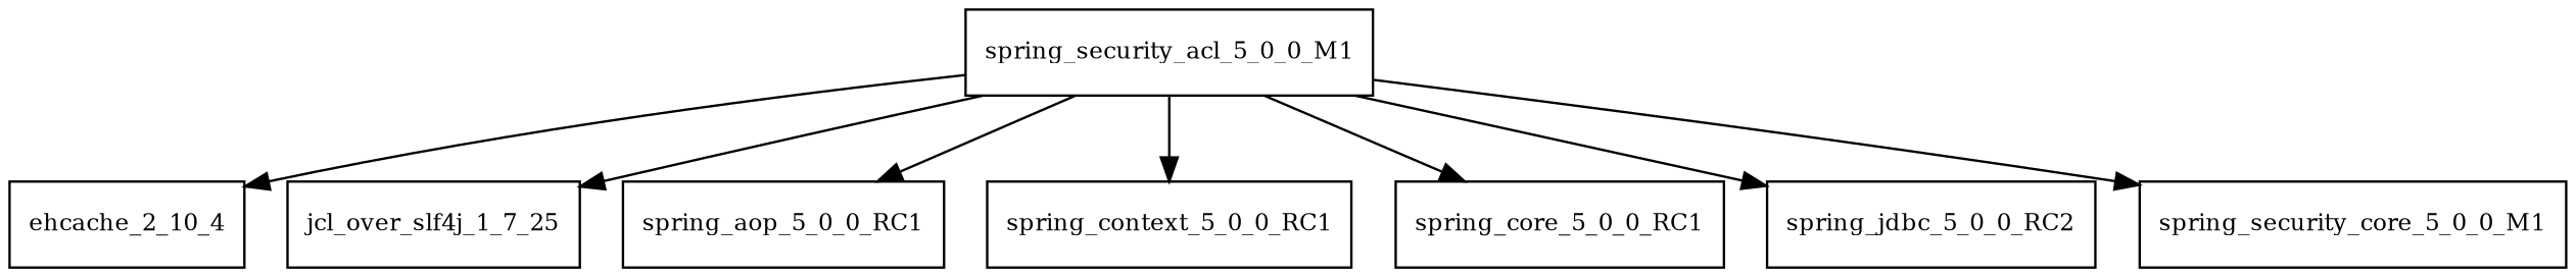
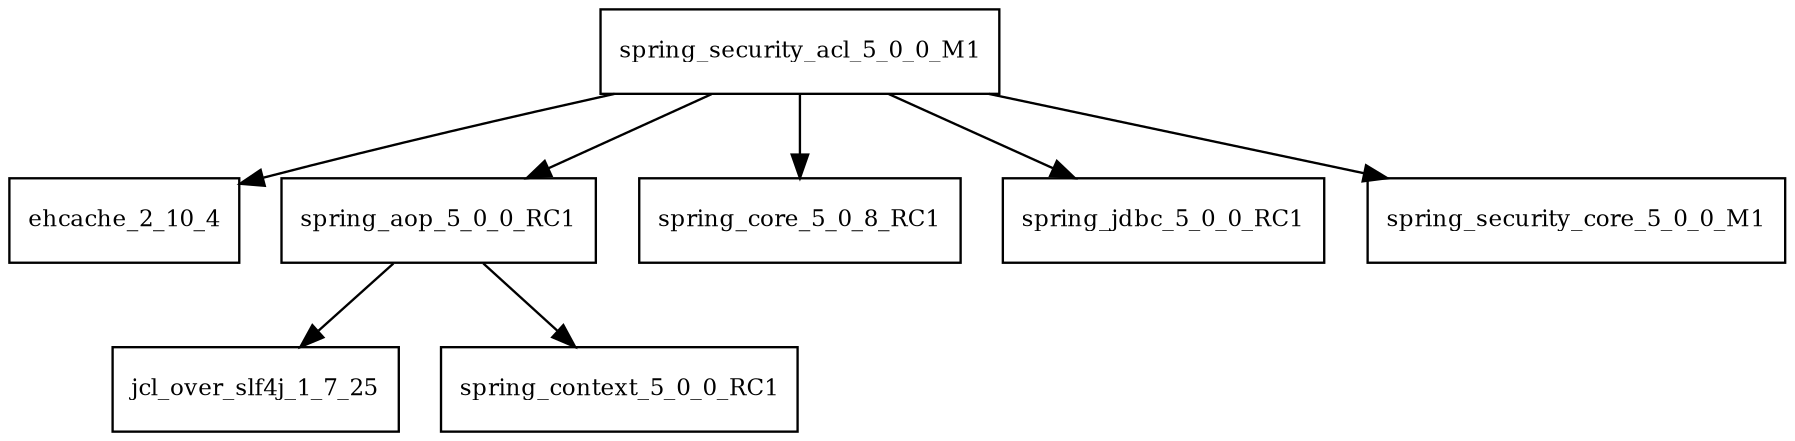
  digraph {
    node [fontsize=10.0 shape=box]
    spring_security_acl_5_0_0_M1
    ehcache_2_10_4
    jcl_over_slf4j_1_7_25
    spring_aop_5_0_0_RC1
    spring_context_5_0_0_RC1
-   spring_core_5_0_0_RC1
-   spring_jdbc_5_0_0_RC1 [label=spring_jdbc_5_0_0_RC2]
+   spring_core_5_0_0_RC1 [label=spring_core_5_0_8_RC1]
+   spring_jdbc_5_0_0_RC1
    spring_security_core_5_0_0_M1
    spring_security_acl_5_0_0_M1 -> ehcache_2_10_4
-   spring_security_acl_5_0_0_M1 -> jcl_over_slf4j_1_7_25
+   spring_aop_5_0_0_RC1 -> jcl_over_slf4j_1_7_25
    spring_security_acl_5_0_0_M1 -> spring_aop_5_0_0_RC1
-   spring_security_acl_5_0_0_M1 -> spring_context_5_0_0_RC1
+   spring_aop_5_0_0_RC1 -> spring_context_5_0_0_RC1
    spring_security_acl_5_0_0_M1 -> spring_core_5_0_0_RC1
    spring_security_acl_5_0_0_M1 -> spring_jdbc_5_0_0_RC1
    spring_security_acl_5_0_0_M1 -> spring_security_core_5_0_0_M1
  }
